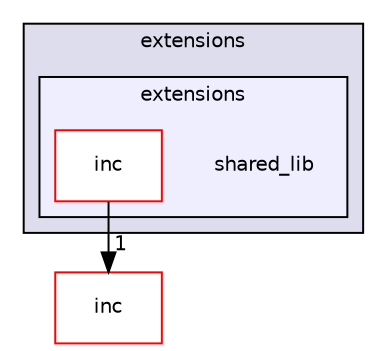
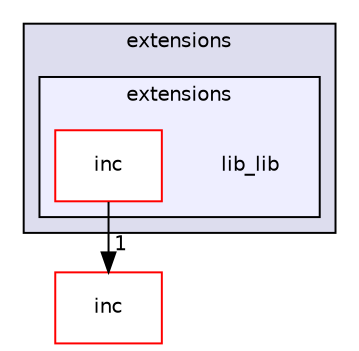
  digraph {
    compound=true
    node [fontname=Helvetica fontsize=10 shape=box color=red fillcolor=white style=filled]
-   n1 [label=shared_lib shape=plaintext color="" fillcolor="" style=""]
+   n1 [label=lib_lib shape=plaintext color="" fillcolor="" style=""]
    n2 [label=inc]
    n3 [label=inc]
    subgraph cluster_1 {
      bgcolor="#ddddee"
      fontname=Helvetica
      fontsize=10
      label=extensions
      pencolor=black
      subgraph cluster_2 {
        bgcolor="#eeeeff"
        fontname=Helvetica
        fontsize=10
        pencolor=black
        n1
        n2
      }
    }
    n2 -> n3 [headlabel=1 labeldistance=1.5 labelfontname=Helvetica labelfontsize=10]
  }
